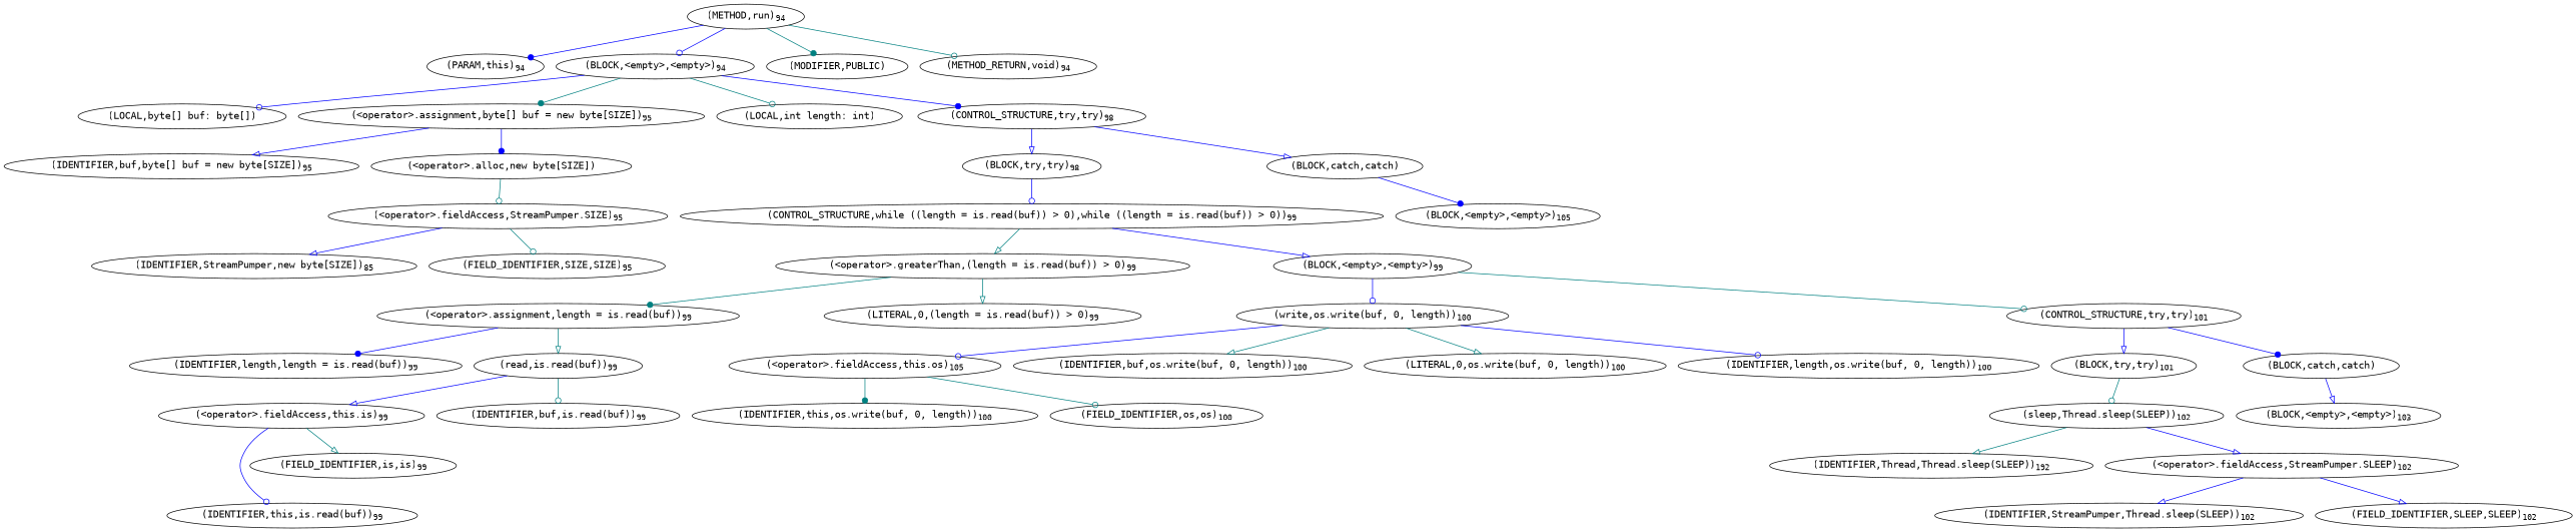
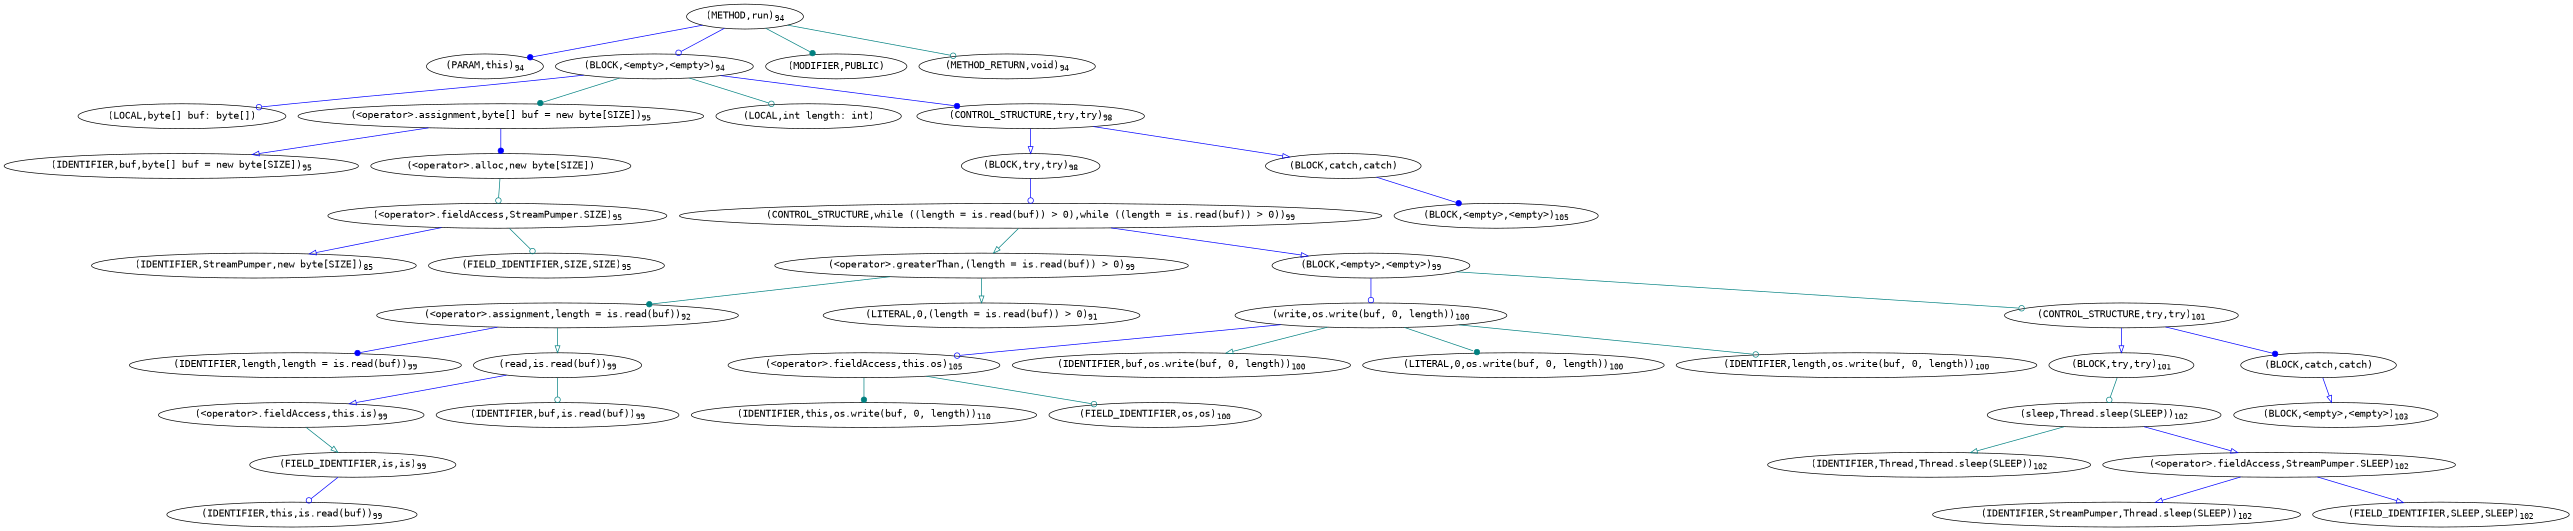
  digraph {
    fontname="DejaVu Sans Mono"
    node [fontname="DejaVu Sans Mono"]
    edge [arrowhead=onormal color=blue fontname="DejaVu Sans Mono"]
    n1 [label=<(METHOD,run)<SUB>94</SUB>>]
    n2 [label=<(PARAM,this)<SUB>94</SUB>>]
    n3 [label=<(BLOCK,&lt;empty&gt;,&lt;empty&gt;)<SUB>94</SUB>>]
    n4 [label=<(MODIFIER,PUBLIC)>]
    n5 [label=<(METHOD_RETURN,void)<SUB>94</SUB>>]
    n6 [label=<(LOCAL,byte[] buf: byte[])>]
    n7 [label=<(&lt;operator&gt;.assignment,byte[] buf = new byte[SIZE])<SUB>95</SUB>>]
    n8 [label=<(LOCAL,int length: int)>]
    n9 [label=<(CONTROL_STRUCTURE,try,try)<SUB>98</SUB>>]
    n10 [label=<(IDENTIFIER,buf,byte[] buf = new byte[SIZE])<SUB>95</SUB>>]
    n11 [label=<(&lt;operator&gt;.alloc,new byte[SIZE])>]
    n12 [label=<(BLOCK,try,try)<SUB>98</SUB>>]
    n13 [label=<(BLOCK,catch,catch)>]
    n14 [label=<(&lt;operator&gt;.fieldAccess,StreamPumper.SIZE)<SUB>95</SUB>>]
    n15 [label=<(IDENTIFIER,StreamPumper,new byte[SIZE])<SUB>85</SUB>>]
    n16 [label=<(FIELD_IDENTIFIER,SIZE,SIZE)<SUB>95</SUB>>]
    n17 [label=<(CONTROL_STRUCTURE,while ((length = is.read(buf)) &gt; 0),while ((length = is.read(buf)) &gt; 0))<SUB>99</SUB>>]
    n18 [label=<(BLOCK,&lt;empty&gt;,&lt;empty&gt;)<SUB>105</SUB>>]
    n19 [label=<(&lt;operator&gt;.greaterThan,(length = is.read(buf)) &gt; 0)<SUB>99</SUB>>]
    n20 [label=<(BLOCK,&lt;empty&gt;,&lt;empty&gt;)<SUB>99</SUB>>]
-   n21 [label=<(&lt;operator&gt;.assignment,length = is.read(buf))<SUB>99</SUB>>]
-   n22 [label=<(LITERAL,0,(length = is.read(buf)) &gt; 0)<SUB>99</SUB>>]
+   n21 [label=<(&lt;operator&gt;.assignment,length = is.read(buf))<SUB>92</SUB>>]
+   n22 [label=<(LITERAL,0,(length = is.read(buf)) &gt; 0)<SUB>91</SUB>>]
    n23 [label=<(write,os.write(buf, 0, length))<SUB>100</SUB>>]
    n24 [label=<(CONTROL_STRUCTURE,try,try)<SUB>101</SUB>>]
    n25 [label=<(IDENTIFIER,length,length = is.read(buf))<SUB>99</SUB>>]
    n26 [label=<(read,is.read(buf))<SUB>99</SUB>>]
    n27 [label=<(&lt;operator&gt;.fieldAccess,this.is)<SUB>99</SUB>>]
    n28 [label=<(IDENTIFIER,buf,is.read(buf))<SUB>99</SUB>>]
    n29 [label=<(IDENTIFIER,this,is.read(buf))<SUB>99</SUB>>]
    n30 [label=<(FIELD_IDENTIFIER,is,is)<SUB>99</SUB>>]
    n31 [label=<(&lt;operator&gt;.fieldAccess,this.os)<SUB>105</SUB>>]
    n32 [label=<(IDENTIFIER,buf,os.write(buf, 0, length))<SUB>100</SUB>>]
    n33 [label=<(LITERAL,0,os.write(buf, 0, length))<SUB>100</SUB>>]
    n34 [label=<(IDENTIFIER,length,os.write(buf, 0, length))<SUB>100</SUB>>]
    n35 [label=<(BLOCK,try,try)<SUB>101</SUB>>]
    n36 [label=<(BLOCK,catch,catch)>]
-   n37 [label=<(IDENTIFIER,this,os.write(buf, 0, length))<SUB>100</SUB>>]
+   n37 [label=<(IDENTIFIER,this,os.write(buf, 0, length))<SUB>110</SUB>>]
    n38 [label=<(FIELD_IDENTIFIER,os,os)<SUB>100</SUB>>]
    n39 [label=<(sleep,Thread.sleep(SLEEP))<SUB>102</SUB>>]
    n40 [label=<(BLOCK,&lt;empty&gt;,&lt;empty&gt;)<SUB>103</SUB>>]
-   n41 [label=<(IDENTIFIER,Thread,Thread.sleep(SLEEP))<SUB>192</SUB>>]
+   n41 [label=<(IDENTIFIER,Thread,Thread.sleep(SLEEP))<SUB>102</SUB>>]
    n42 [label=<(&lt;operator&gt;.fieldAccess,StreamPumper.SLEEP)<SUB>102</SUB>>]
    n43 [label=<(IDENTIFIER,StreamPumper,Thread.sleep(SLEEP))<SUB>102</SUB>>]
    n44 [label=<(FIELD_IDENTIFIER,SLEEP,SLEEP)<SUB>102</SUB>>]
    n1 -> n2 [arrowhead=dot]
    n1 -> n3 [arrowhead=odot]
    n1 -> n4 [arrowhead=dot color=teal]
    n1 -> n5 [arrowhead=odot color=teal]
    n3 -> n6 [arrowhead=odot]
    n3 -> n7 [arrowhead=dot color=teal]
    n3 -> n8 [arrowhead=odot color=teal]
    n3 -> n9 [arrowhead=dot]
    n7 -> n10
    n7 -> n11 [arrowhead=dot]
    n9 -> n12
    n9 -> n13
    n11 -> n14 [arrowhead=odot color=teal]
    n12 -> n17 [arrowhead=odot]
    n13 -> n18 [arrowhead=dot]
    n14 -> n15
    n14 -> n16 [arrowhead=odot color=teal]
    n17 -> n19 [color=teal]
    n17 -> n20
    n19 -> n21 [arrowhead=dot color=teal]
    n19 -> n22 [color=teal]
    n20 -> n23 [arrowhead=odot]
    n20 -> n24 [arrowhead=odot color=teal]
    n21 -> n25 [arrowhead=dot]
    n21 -> n26 [color=teal]
    n23 -> n31 [arrowhead=odot]
    n23 -> n32 [color=teal]
-   n23 -> n33 [color=teal]
-   n23 -> n34 [arrowhead=odot]
+   n23 -> n33 [arrowhead=dot color=teal]
+   n23 -> n34 [arrowhead=odot color=teal]
    n24 -> n35
    n24 -> n36 [arrowhead=dot]
    n26 -> n27
    n26 -> n28 [arrowhead=odot color=teal]
-   n27 -> n29 [arrowhead=odot]
+   n30 -> n29 [arrowhead=odot]
    n27 -> n30 [color=teal]
    n31 -> n37 [arrowhead=dot color=teal]
    n31 -> n38 [arrowhead=odot color=teal]
    n35 -> n39 [arrowhead=odot color=teal]
    n36 -> n40
    n39 -> n41 [color=teal]
    n39 -> n42
    n42 -> n43
    n42 -> n44
  }
